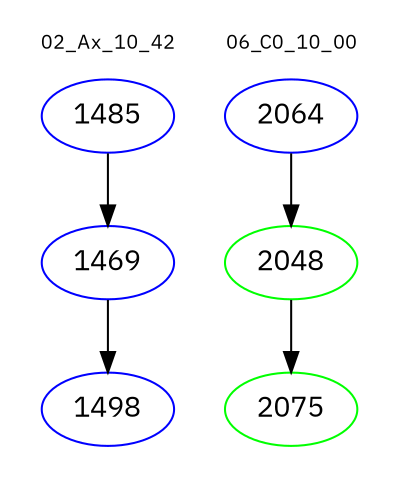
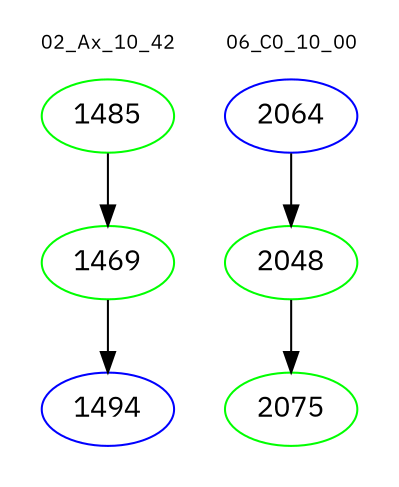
  digraph {
    fontname="IBM Plex Sans"
    node [color=blue fontname="IBM Plex Sans"]
    edge [color=black fontname="IBM Plex Sans"]
-   n1 [label=1485]
-   n2 [label=1469]
-   n3 [label=1498]
+   n1 [color=green label=1485]
+   n2 [color=green label=1469]
+   n3 [label=1494]
    n4 [label=2064]
    n5 [color=green label=2048]
    n6 [color=green label=2075]
    subgraph cluster_1 {
      color=white
      fontsize=10
      label="02_Ax_10_42"
      n1
      n2
      n3
    }
    subgraph cluster_2 {
      color=white
      fontsize=10
      label="06_C0_10_00"
      n4
      n5
      n6
    }
    n1 -> n2
    n2 -> n3
    n4 -> n5
    n5 -> n6
  }
